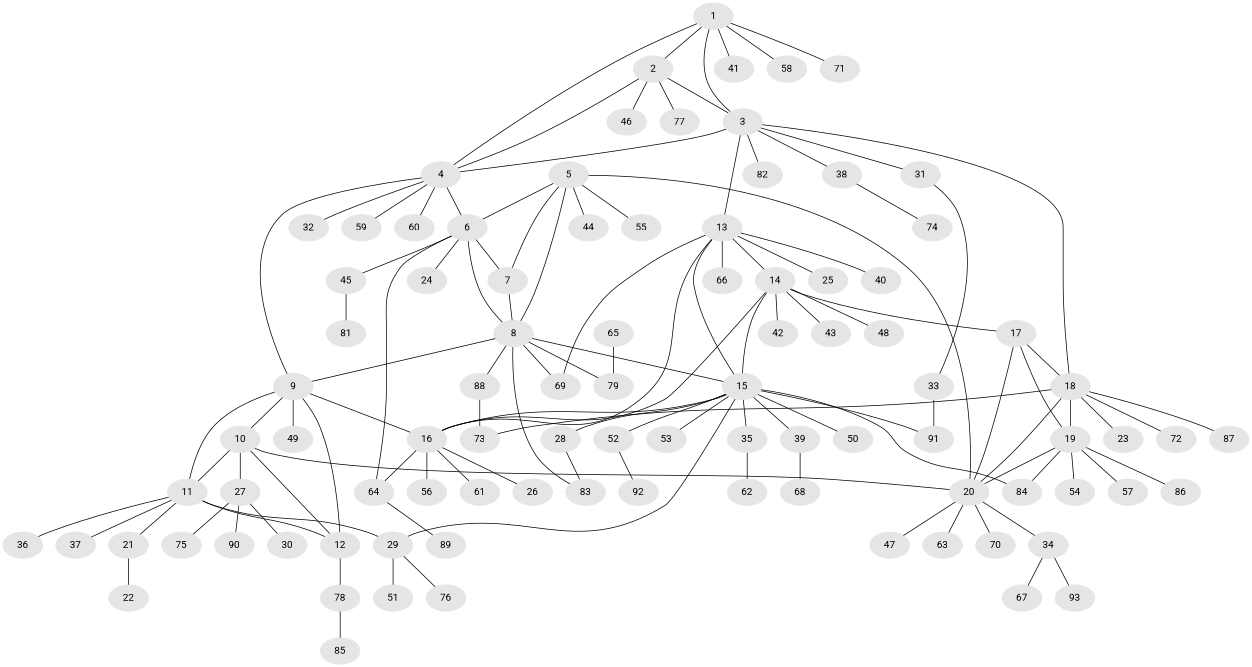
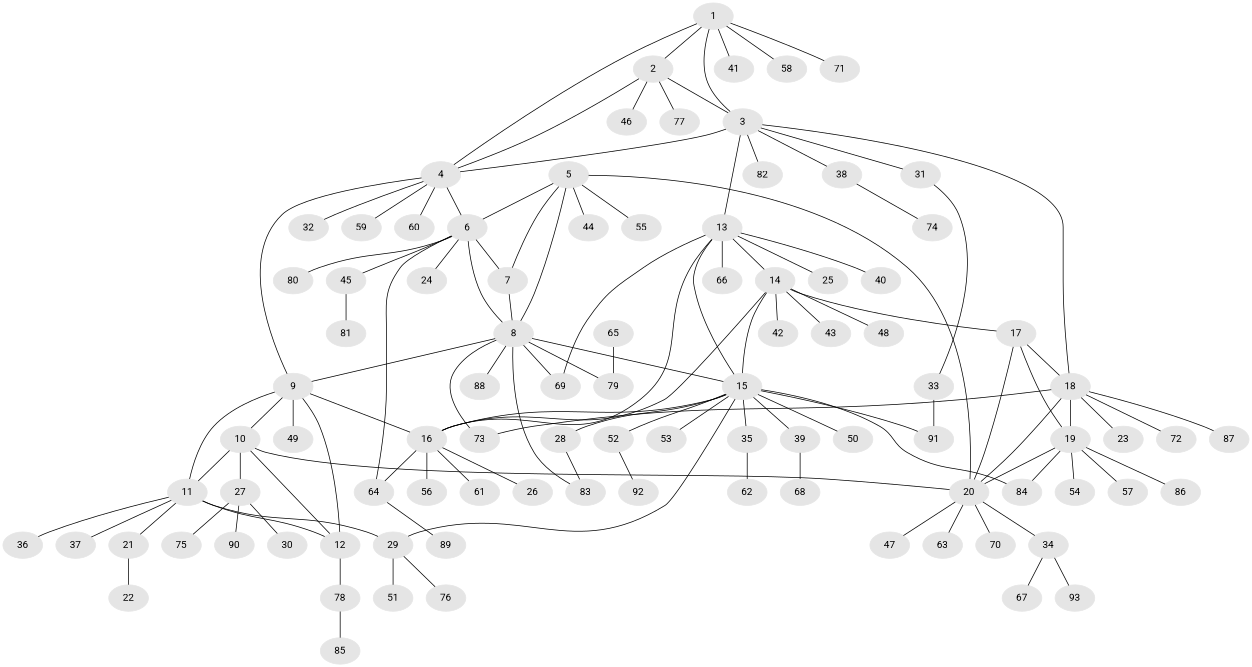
  graph {
    fontname=Roboto
    node [color=gray90 fontname=Roboto style=filled]
    edge [fontname=Roboto]
    1
    2
    3
    4
    41
    58
    71
    46
    77
    13
    18
    31
    38
    82
    6
    9
    32
    59
    60
    65
    79
    15
    69
    16
    14
    25
    40
    66
    20
    73
    19
    23
    72
    87
    33
    74
    7
    8
    24
    45
    64
+   80
    10
    11
    12
    49
    5
    44
    55
    83
    88
    34
    47
    63
    70
    81
    89
    29
    28
    35
    39
    50
    52
    53
    84
    91
    27
    21
    36
    37
    78
    26
    56
    61
    30
    75
    90
    22
    51
    76
    85
    17
    42
    43
    48
    62
    68
    92
    54
    57
    86
    67
    93
    1 -- 2
    1 -- 3
    1 -- 4
    1 -- 41
    1 -- 58
    1 -- 71
    2 -- 3
    2 -- 4
    2 -- 46
    2 -- 77
    3 -- 4
    3 -- 13
    3 -- 18
    3 -- 31
    3 -- 38
    3 -- 82
    4 -- 6
    4 -- 9
    4 -- 32
    4 -- 59
    4 -- 60
    13 -- 15
    13 -- 69
    13 -- 16
    13 -- 14
    13 -- 25
    13 -- 40
    13 -- 66
    18 -- 20
    18 -- 73
    18 -- 19
    18 -- 23
    18 -- 72
    18 -- 87
    31 -- 33
    38 -- 74
    6 -- 7
    6 -- 8
    6 -- 24
    6 -- 45
    6 -- 64
+   6 -- 80
    9 -- 16
    9 -- 10
    9 -- 11
    9 -- 12
    9 -- 49
    65 -- 79
    15 -- 16
    15 -- 29
    15 -- 28
    15 -- 35
    15 -- 39
    15 -- 50
    15 -- 52
    15 -- 53
    15 -- 84
    15 -- 91
    16 -- 64
    16 -- 26
    16 -- 56
    16 -- 61
    14 -- 15
    14 -- 16
    14 -- 17
    14 -- 42
    14 -- 43
    14 -- 48
    20 -- 34
    20 -- 47
    20 -- 63
    20 -- 70
    19 -- 20
    19 -- 84
    19 -- 54
    19 -- 57
    19 -- 86
    33 -- 91
    7 -- 8
    8 -- 9
    8 -- 79
    8 -- 15
    8 -- 69
-   88 -- 73
+   8 -- 73
    8 -- 83
    8 -- 88
    45 -- 81
    64 -- 89
    10 -- 20
    10 -- 11
    10 -- 12
    10 -- 27
    11 -- 12
    11 -- 29
    11 -- 21
    11 -- 36
    11 -- 37
    12 -- 78
    5 -- 6
    5 -- 20
    5 -- 7
    5 -- 8
    5 -- 44
    5 -- 55
    34 -- 67
    34 -- 93
    29 -- 51
    29 -- 76
    28 -- 83
    35 -- 62
    39 -- 68
    52 -- 92
    27 -- 30
    27 -- 75
    27 -- 90
    21 -- 22
    78 -- 85
    17 -- 18
    17 -- 20
    17 -- 19
  }
